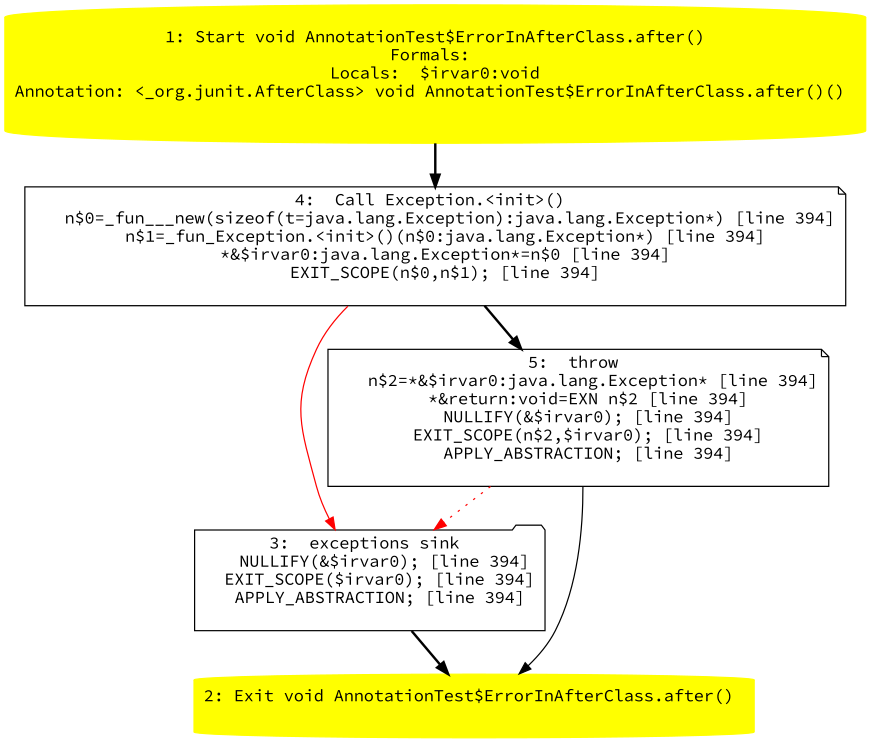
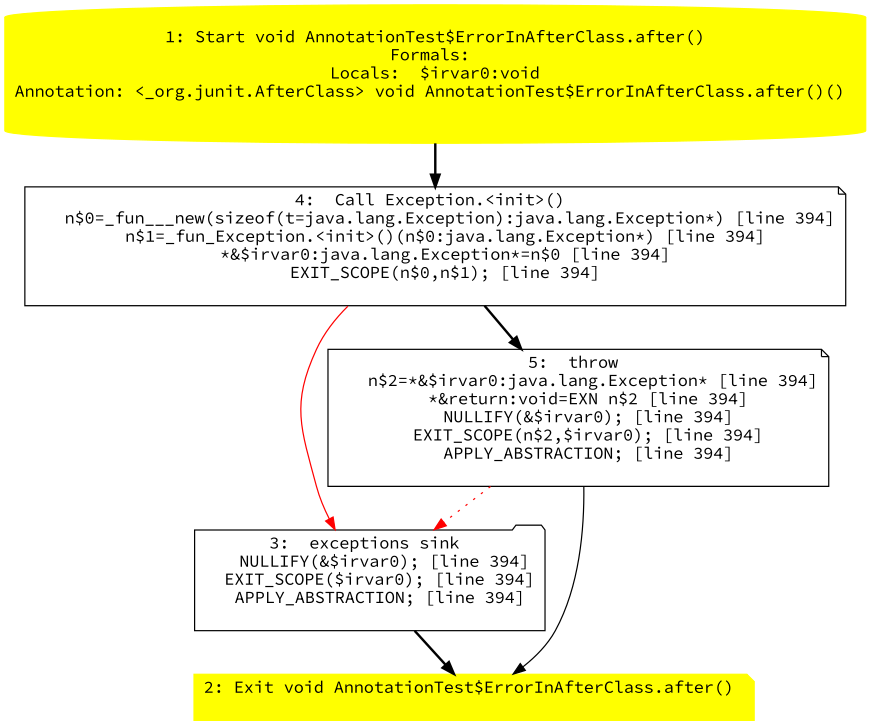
  digraph {
    fontname="Source Code Pro"
    node [shape=cylinder fontname="Source Code Pro"]
    edge [style=bold fontname="Source Code Pro"]
    n1 [color=yellow label="1: Start void AnnotationTest$ErrorInAfterClass.after()\nFormals: \nLocals:  $irvar0:void\nAnnotation: <_org.junit.AfterClass> void AnnotationTest$ErrorInAfterClass.after()() \n  " style=filled]
    n2 [label="4:  Call Exception.<init>() \n   n$0=_fun___new(sizeof(t=java.lang.Exception):java.lang.Exception*) [line 394]\n  n$1=_fun_Exception.<init>()(n$0:java.lang.Exception*) [line 394]\n  *&$irvar0:java.lang.Exception*=n$0 [line 394]\n  EXIT_SCOPE(n$0,n$1); [line 394]\n " shape=note]
    n3 [label="3:  exceptions sink \n   NULLIFY(&$irvar0); [line 394]\n  EXIT_SCOPE($irvar0); [line 394]\n  APPLY_ABSTRACTION; [line 394]\n " shape=folder]
    n4 [label="5:  throw \n   n$2=*&$irvar0:java.lang.Exception* [line 394]\n  *&return:void=EXN n$2 [line 394]\n  NULLIFY(&$irvar0); [line 394]\n  EXIT_SCOPE(n$2,$irvar0); [line 394]\n  APPLY_ABSTRACTION; [line 394]\n " shape=note]
-   n5 [color=yellow label="2: Exit void AnnotationTest$ErrorInAfterClass.after() \n  " style=filled]
+   n5 [color=yellow label="2: Exit void AnnotationTest$ErrorInAfterClass.after() \n  " style=filled shape=note]
    n1 -> n2
    n2 -> n3 [color=red style=solid]
    n2 -> n4
    n3 -> n5
    n4 -> n3 [color=red style=dotted]
    n4 -> n5 [style=solid]
  }
